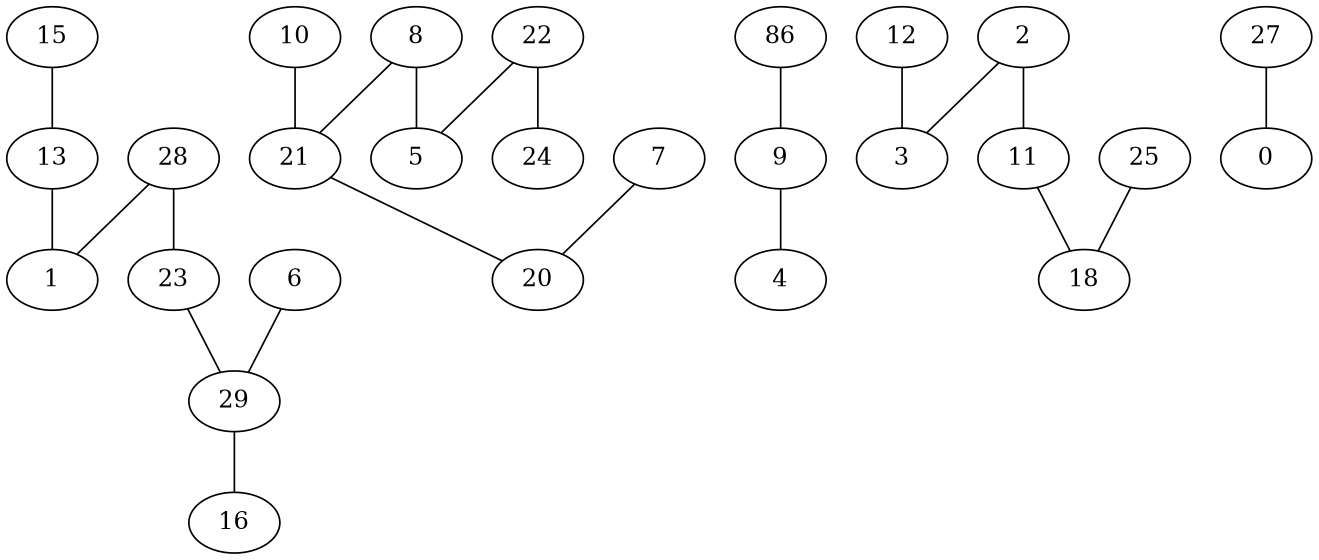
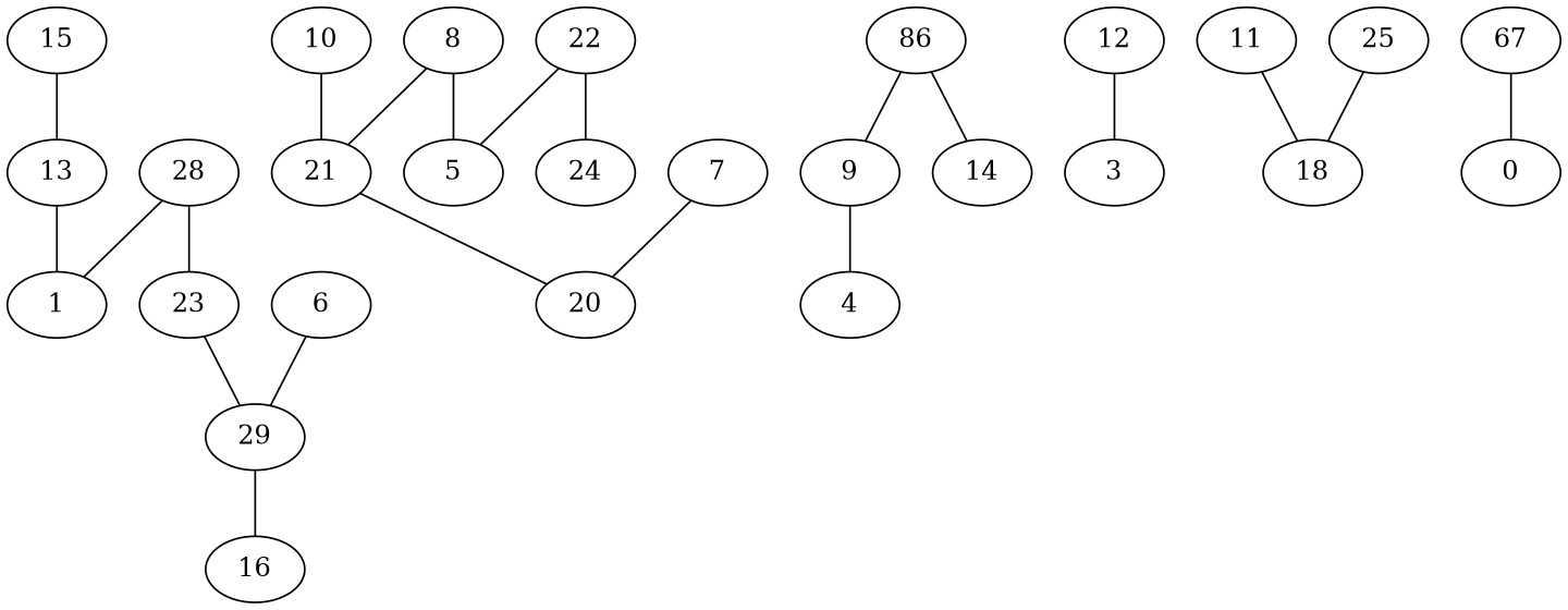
  graph {
    13
    1
    8
    5
    21
    7
    20
    n8 [label=86]
    9
+   14
    4
    12
    3
    10
    22
    24
    28
    23
    29
    16
-   2
    11
    18
-   27
+   27 [label=67]
    0
    25
    15
    6
    13 -- 1
    8 -- 5
    8 -- 21
    21 -- 20
    7 -- 20
    n8 -- 9
+   n8 -- 14
    9 -- 4
    12 -- 3
    10 -- 21
    22 -- 5
    22 -- 24
    28 -- 1
    28 -- 23
    23 -- 29
    29 -- 16
-   2 -- 3
-   2 -- 11
    11 -- 18
    27 -- 0
    25 -- 18
    15 -- 13
    6 -- 29
  }
